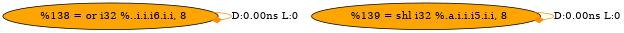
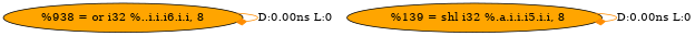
  digraph {
    node [style=filled fillcolor=orange]
    edge [color=darkorange arrowhead=diamond]
-   n1 [label="  %138 = or i32 %..i.i.i6.i.i, 8"]
+   n1 [label="%938 = or i32 %..i.i.i6.i.i, 8"]
    n2 [label="  %139 = shl i32 %.a.i.i.i5.i.i, 8"]
    n1 -> n1 [label="D:0.00ns L:0"]
    n2 -> n2 [label="D:0.00ns L:0"]
  }
